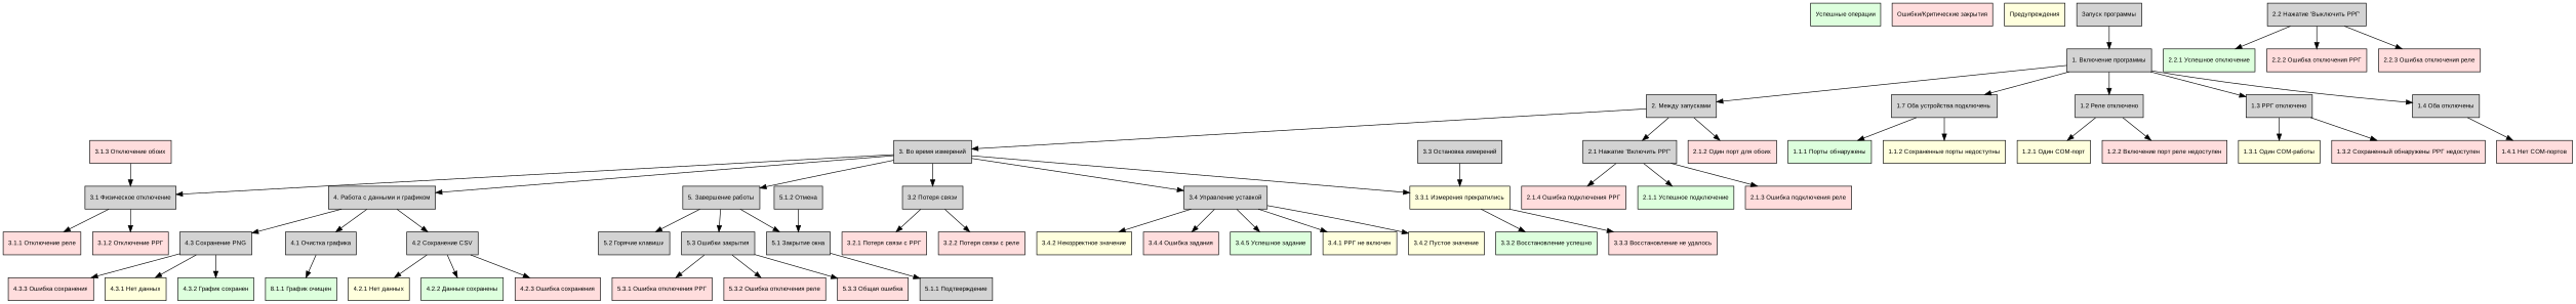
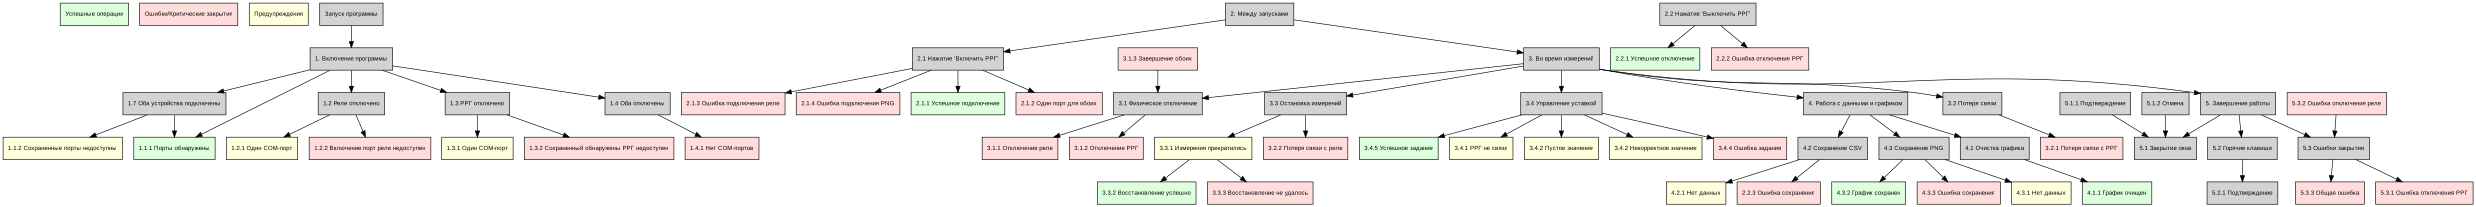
  digraph {
    rankdir=TD
    node [fillcolor=lightgrey fontcolor=black fontname=Arial fontsize=10 shape=box style=filled]
    n1 [fillcolor="#ddffdd" label="Успешные операции"]
    n2 [fillcolor="#ffdddd" label="Ошибки/Критические закрытия"]
    n3 [fillcolor="#ffffdd" label="Предупреждения"]
    n4 [label="Запуск программы"]
    n5 [label="1. Включение программы"]
    n6 [label="2. Между запусками"]
    n7 [label="1.7 Оба устройства подключены"]
    n8 [label="1.2 Реле отключено"]
    n9 [label="1.3 РРГ отключено"]
    n10 [label="1.4 Оба отключены"]
    n11 [label="3. Во время измерений"]
    n12 [label="2.1 Нажатие 'Включить РРГ'"]
    n13 [fillcolor="#ddffdd" label="1.1.1 Порты обнаружены"]
    n14 [fillcolor="#ffffdd" label="1.1.2 Сохраненные порты недоступны"]
    n15 [fillcolor="#ffffdd" label="1.2.1 Один COM-порт"]
    n16 [fillcolor="#ffdddd" label="1.2.2 Включение порт реле недоступен"]
-   n17 [fillcolor="#ffffdd" label="1.3.1 Один COM-работы"]
+   n17 [fillcolor="#ffffdd" label="1.3.1 Один COM-порт"]
    n18 [fillcolor="#ffdddd" label="1.3.2 Сохраненный обнаружены РРГ недоступен"]
    n19 [fillcolor="#ffdddd" label="1.4.1 Нет COM-портов"]
    n20 [label="4. Работа с данными и графиком"]
    n21 [label="5. Завершение работы"]
    n22 [label="3.1 Физическое отключение"]
    n23 [label="3.2 Потеря связи"]
    n24 [label="3.3 Остановка измерений"]
    n25 [label="3.4 Управление уставкой"]
    n26 [fillcolor="#ddffdd" label="2.1.1 Успешное подключение"]
    n27 [fillcolor="#ffdddd" label="2.1.2 Один порт для обоих"]
    n28 [fillcolor="#ffdddd" label="2.1.3 Ошибка подключения реле"]
-   n29 [fillcolor="#ffdddd" label="2.1.4 Ошибка подключения РРГ"]
+   n29 [fillcolor="#ffdddd" label="2.1.4 Ошибка подключения PNG"]
    n30 [label="2.2 Нажатие 'Выключить РРГ'"]
    n31 [fillcolor="#ddffdd" label="2.2.1 Успешное отключение"]
    n32 [fillcolor="#ffdddd" label="2.2.2 Ошибка отключения РРГ"]
-   n33 [fillcolor="#ffdddd" label="2.2.3 Ошибка отключения реле"]
    n34 [label="4.1 Очистка графика"]
    n35 [label="4.2 Сохранение CSV"]
    n36 [label="4.3 Сохранение PNG"]
    n37 [label="5.1 Закрытие окна"]
    n38 [label="5.2 Горячие клавиши"]
    n39 [label="5.3 Ошибки закрытия"]
    n40 [fillcolor="#ffdddd" label="3.1.1 Отключение реле"]
    n41 [fillcolor="#ffdddd" label="3.1.2 Отключение РРГ"]
    n42 [fillcolor="#ffdddd" label="3.2.1 Потеря связи с РРГ"]
    n43 [fillcolor="#ffdddd" label="3.2.2 Потеря связи с реле"]
    n44 [fillcolor="#ffffdd" label="3.3.1 Измерения прекратились"]
-   n45 [fillcolor="#ffffdd" label="3.4.1 РРГ не включен"]
+   n45 [fillcolor="#ffffdd" label="3.4.1 РРГ не связи"]
    n46 [fillcolor="#ffffdd" label="3.4.2 Пустое значение"]
    n47 [fillcolor="#ffffdd" label="3.4.2 Некорректное значение"]
    n48 [fillcolor="#ffdddd" label="3.4.4 Ошибка задания"]
    n49 [fillcolor="#ddffdd" label="3.4.5 Успешное задание"]
-   n50 [fillcolor="#ddffdd" label="8.1.1 График очищен"]
+   n50 [fillcolor="#ddffdd" label="4.1.1 График очищен"]
    n51 [fillcolor="#ffffdd" label="4.2.1 Нет данных"]
-   n52 [fillcolor="#ddffdd" label="4.2.2 Данные сохранены"]
-   n53 [fillcolor="#ffdddd" label="4.2.3 Ошибка сохранения"]
+   n53 [fillcolor="#ffdddd" label="2.2.3 Ошибка сохранения"]
    n54 [fillcolor="#ffffdd" label="4.3.1 Нет данных"]
    n55 [fillcolor="#ddffdd" label="4.3.2 График сохранен"]
    n56 [fillcolor="#ffdddd" label="4.3.3 Ошибка сохранения"]
    n57 [label="5.1.1 Подтверждение"]
+   n58 [label="5.2.1 Подтверждение"]
    n59 [fillcolor="#ffdddd" label="5.3.1 Ошибка отключения РРГ"]
    n60 [fillcolor="#ffdddd" label="5.3.2 Ошибка отключения реле"]
    n61 [fillcolor="#ffdddd" label="5.3.3 Общая ошибка"]
-   n62 [fillcolor="#ffdddd" label="3.1.3 Отключение обоих"]
+   n62 [fillcolor="#ffdddd" label="3.1.3 Завершение обоих"]
    n63 [fillcolor="#ddffdd" label="3.3.2 Восстановление успешно"]
    n64 [fillcolor="#ffdddd" label="3.3.3 Восстановление не удалось"]
    n65 [label="5.1.2 Отмена"]
    n4 -> n5
-   n5 -> n6
+   n5 -> n13
    n5 -> n7
    n5 -> n8
    n5 -> n9
    n5 -> n10
    n6 -> n11
    n6 -> n12
    n7 -> n13
    n7 -> n14
    n8 -> n15
    n8 -> n16
    n9 -> n17
    n9 -> n18
    n10 -> n19
    n11 -> n20
    n11 -> n21
    n11 -> n22
    n11 -> n23
-   n11 -> n44
+   n11 -> n24
    n11 -> n25
    n12 -> n26
-   n6 -> n27
+   n12 -> n27
    n12 -> n28
    n12 -> n29
    n20 -> n34
    n20 -> n35
    n20 -> n36
    n21 -> n37
    n21 -> n38
    n21 -> n39
    n22 -> n40
    n22 -> n41
    n23 -> n42
-   n23 -> n43
+   n24 -> n43
    n24 -> n44
    n25 -> n45
    n25 -> n46
    n25 -> n47
    n25 -> n48
    n25 -> n49
    n30 -> n31
    n30 -> n32
-   n30 -> n33
    n34 -> n50
    n35 -> n51
-   n35 -> n52
    n35 -> n53
    n36 -> n54
    n36 -> n55
    n36 -> n56
-   n37 -> n57
+   n57 -> n37
+   n38 -> n58
    n39 -> n59
-   n39 -> n60
+   n60 -> n39
    n39 -> n61
    n44 -> n63
    n44 -> n64
    n62 -> n22
    n65 -> n37
  }
